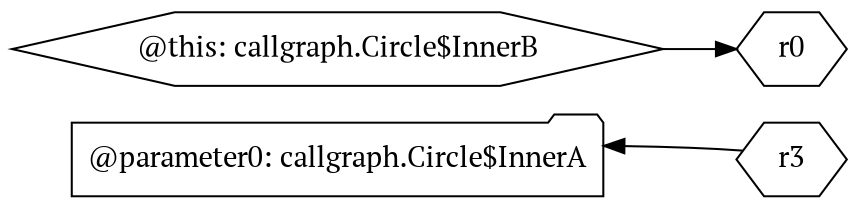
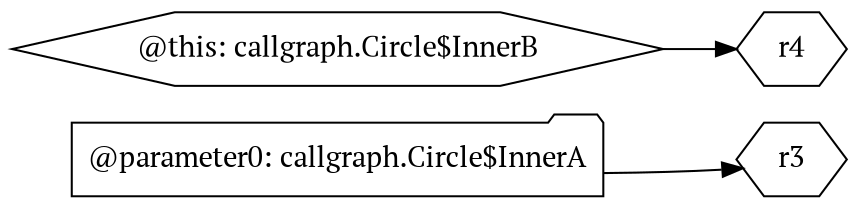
  digraph {
    fontname="PT Serif"
    rankdir=LR
    node [fontname="PT Serif" shape=hexagon]
    edge [fontname="PT Serif"]
    n1 [label="@parameter0: callgraph.Circle$InnerA" shape=folder]
    n2 [label=r3]
    n3 [label="@this: callgraph.Circle$InnerB"]
-   n4 [label=r0]
-   n2 -> n1
+   n4 [label=r4]
+   n1 -> n2
    n3 -> n4
  }
